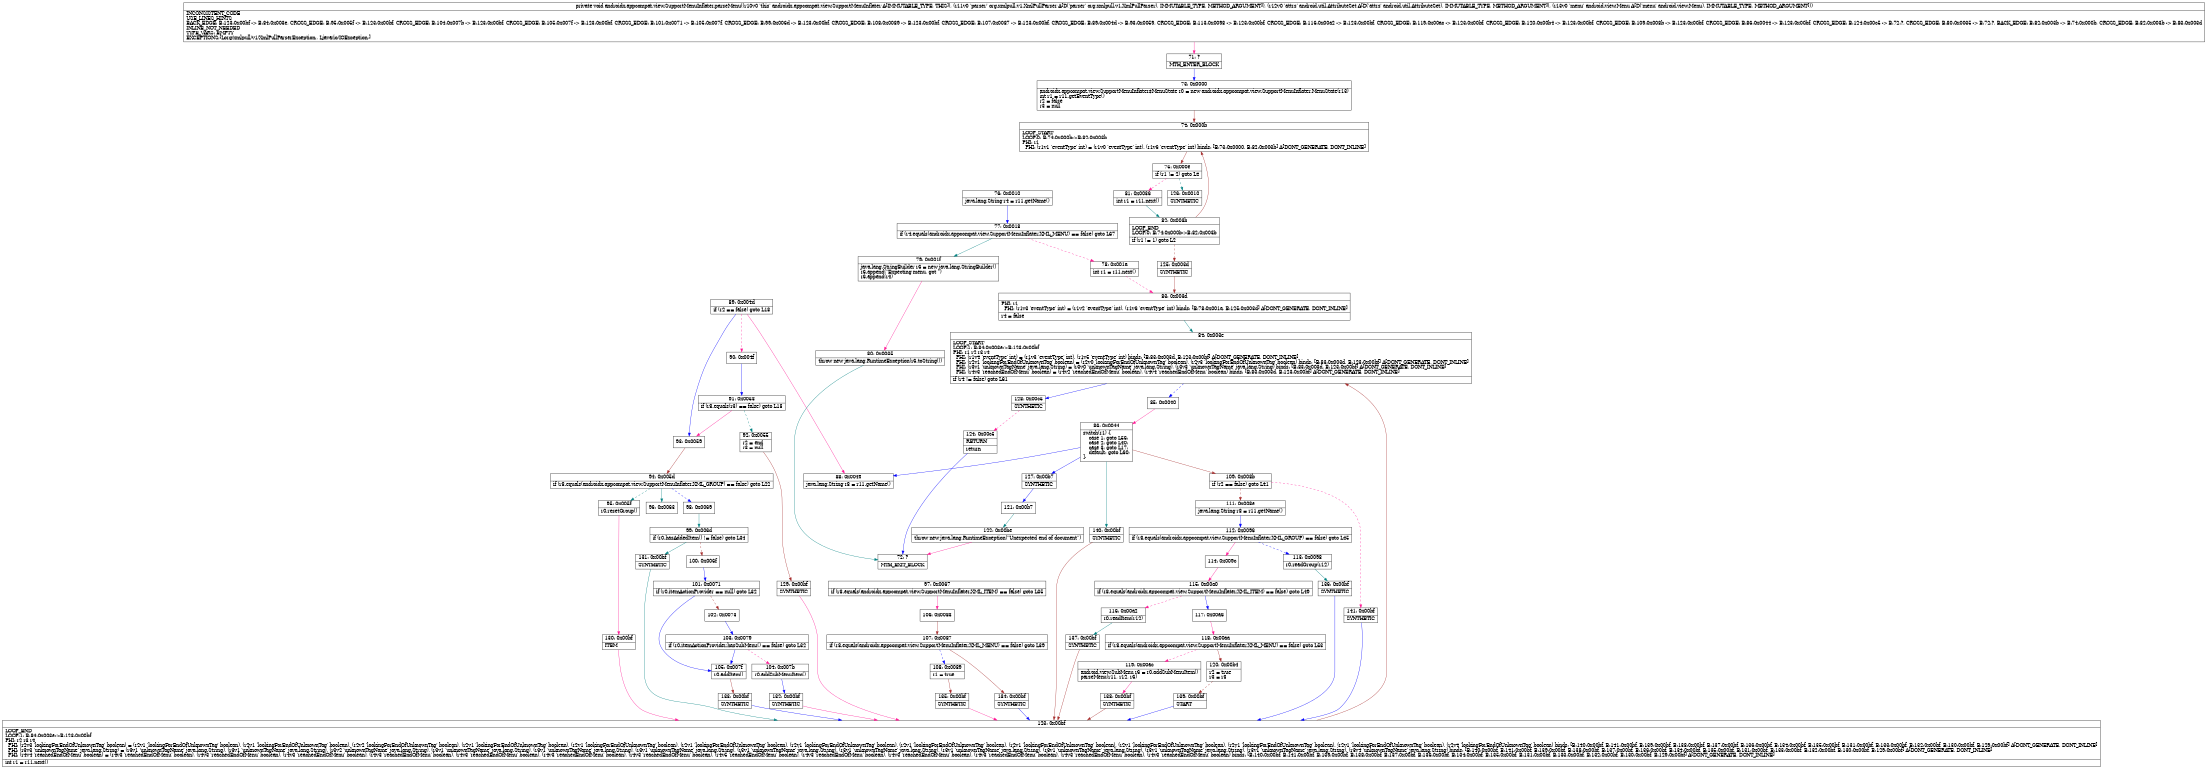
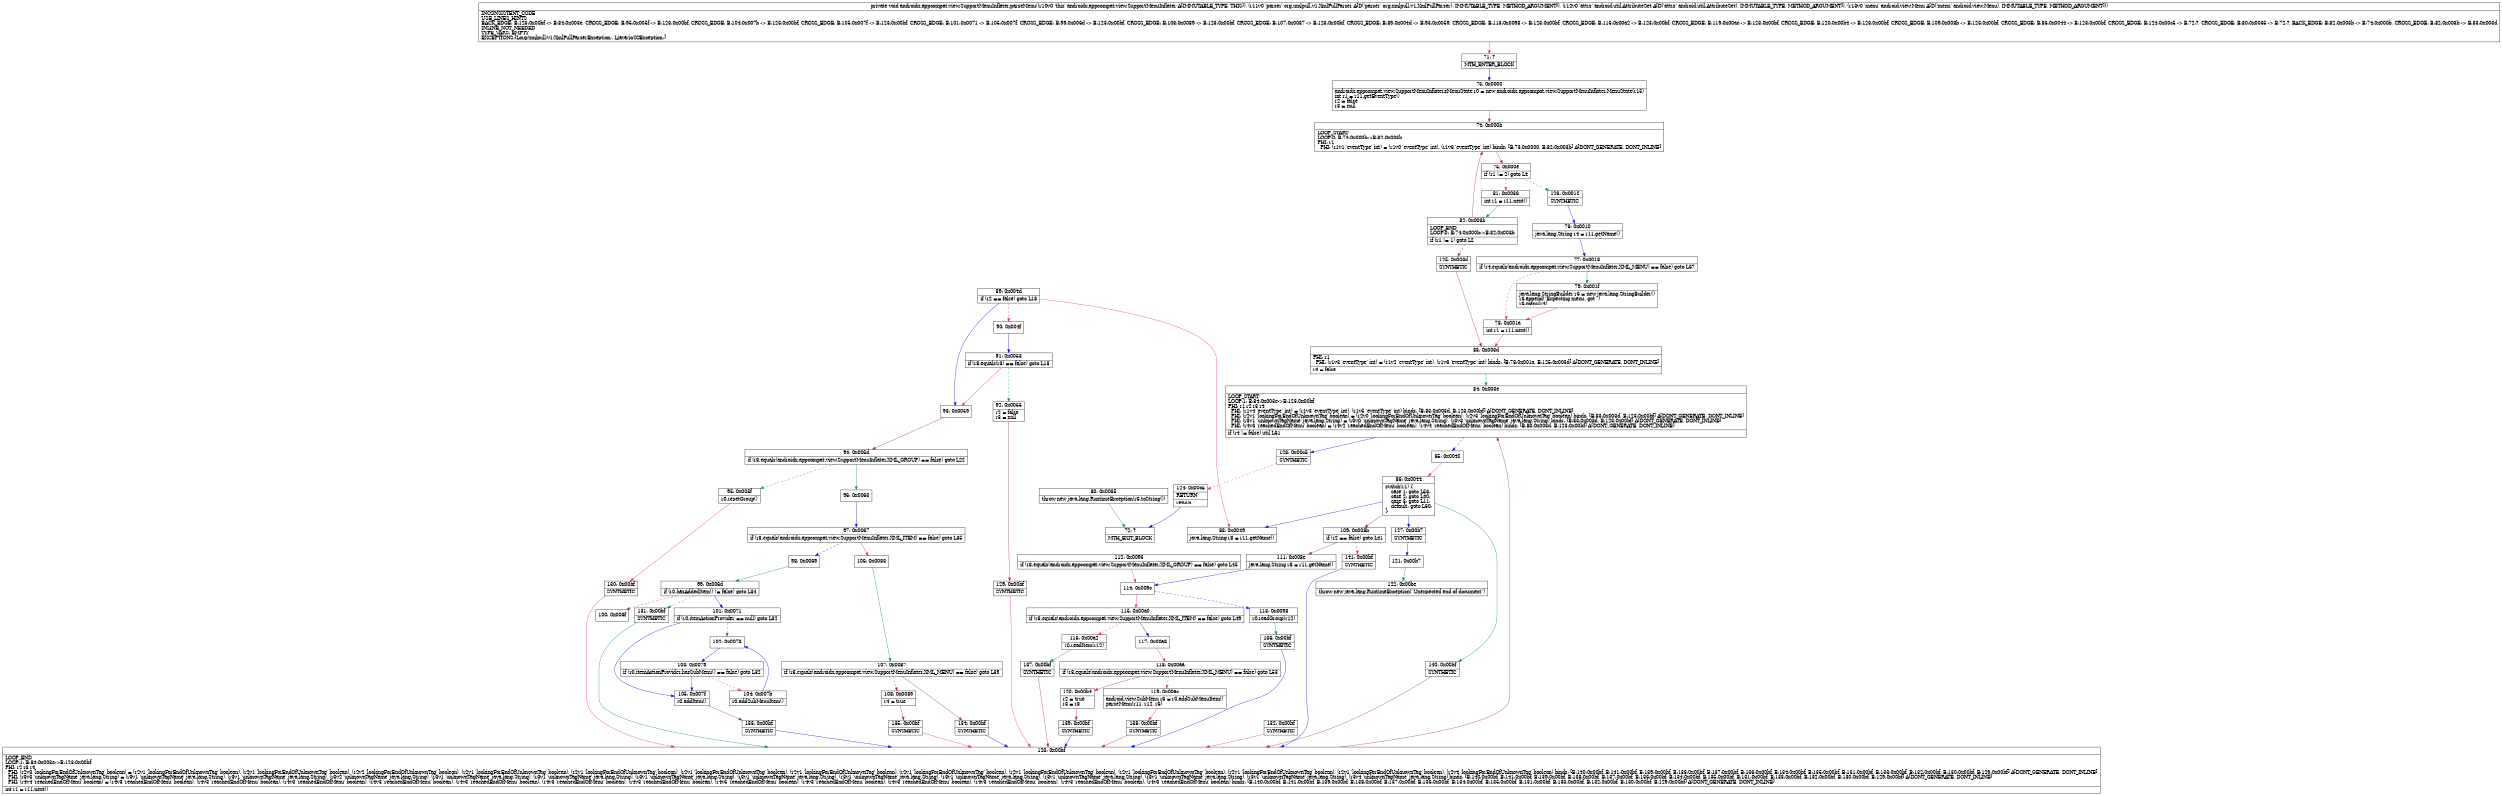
  digraph {
    node [shape=record]
    edge [color=blue]
    n1 [label="{71\:\ ?|MTH_ENTER_BLOCK\l}"]
    n2 [label="{73\:\ 0x0000|androidx.appcompat.view.SupportMenuInflater$MenuState r0 = new androidx.appcompat.view.SupportMenuInflater.MenuState(r13)\lint r1 = r11.getEventType()\lr2 = false\lr3 = null\l}"]
    n3 [label="{74\:\ 0x000b|LOOP_START\lLOOP:0: B:74:0x000b\-\>B:82:0x003b\lPHI: r1 \l  PHI: (r1v1 'eventType' int) = (r1v0 'eventType' int), (r1v6 'eventType' int) binds: [B:73:0x0000, B:82:0x003b] A[DONT_GENERATE, DONT_INLINE]\l}"]
    n4 [label="{75\:\ 0x000e|if (r1 != 2) goto L4\l}"]
    n5 [label="{81\:\ 0x0036|int r1 = r11.next()\l}"]
    n6 [label="{126\:\ 0x0010|SYNTHETIC\l}"]
    n7 [label="{82\:\ 0x003b|LOOP_END\lLOOP:0: B:74:0x000b\-\>B:82:0x003b\l|if (r1 != 1) goto L2\l}"]
    n8 [label="{76\:\ 0x0010|java.lang.String r4 = r11.getName()\l}"]
    n9 [label="{125\:\ 0x003d|SYNTHETIC\l}"]
    n10 [label="{83\:\ 0x003d|PHI: r1 \l  PHI: (r1v3 'eventType' int) = (r1v2 'eventType' int), (r1v6 'eventType' int) binds: [B:78:0x001a, B:125:0x003d] A[DONT_GENERATE, DONT_INLINE]\l|r4 = false\l}"]
-   n11 [label="{84\:\ 0x003e|LOOP_START\lLOOP:1: B:84:0x003e\-\>B:123:0x00bf\lPHI: r1 r2 r3 r4 \l  PHI: (r1v4 'eventType' int) = (r1v3 'eventType' int), (r1v5 'eventType' int) binds: [B:83:0x003d, B:123:0x00bf] A[DONT_GENERATE, DONT_INLINE]\l  PHI: (r2v1 'lookingForEndOfUnknownTag' boolean) = (r2v0 'lookingForEndOfUnknownTag' boolean), (r2v3 'lookingForEndOfUnknownTag' boolean) binds: [B:83:0x003d, B:123:0x00bf] A[DONT_GENERATE, DONT_INLINE]\l  PHI: (r3v1 'unknownTagName' java.lang.String) = (r3v0 'unknownTagName' java.lang.String), (r3v3 'unknownTagName' java.lang.String) binds: [B:83:0x003d, B:123:0x00bf] A[DONT_GENERATE, DONT_INLINE]\l  PHI: (r4v3 'reachedEndOfMenu' boolean) = (r4v2 'reachedEndOfMenu' boolean), (r4v4 'reachedEndOfMenu' boolean) binds: [B:83:0x003d, B:123:0x00bf] A[DONT_GENERATE, DONT_INLINE]\l|if (r4 != false) goto L61\l}"]
+   n11 [label="{84\:\ 0x003e|LOOP_START\lLOOP:1: B:84:0x003e\-\>B:123:0x00bf\lPHI: r1 r2 r3 r4 \l  PHI: (r1v4 'eventType' int) = (r1v3 'eventType' int), (r1v5 'eventType' int) binds: [B:83:0x003d, B:123:0x00bf] A[DONT_GENERATE, DONT_INLINE]\l  PHI: (r2v1 'lookingForEndOfUnknownTag' boolean) = (r2v0 'lookingForEndOfUnknownTag' boolean), (r2v3 'lookingForEndOfUnknownTag' boolean) binds: [B:83:0x003d, B:123:0x00bf] A[DONT_GENERATE, DONT_INLINE]\l  PHI: (r3v1 'unknownTagName' java.lang.String) = (r3v0 'unknownTagName' java.lang.String), (r3v3 'unknownTagName' java.lang.String) binds: [B:83:0x003d, B:123:0x00bf] A[DONT_GENERATE, DONT_INLINE]\l  PHI: (r4v3 'reachedEndOfMenu' boolean) = (r4v2 'reachedEndOfMenu' boolean), (r4v4 'reachedEndOfMenu' boolean) binds: [B:83:0x003d, B:123:0x00bf] A[DONT_GENERATE, DONT_INLINE]\l|if (r4 != false) util L61\l}"]
    n12 [label="{85\:\ 0x0040}"]
    n13 [label="{128\:\ 0x00c5|SYNTHETIC\l}"]
-   n14 [label="{86\:\ 0x0044|switch(r1) \{\l    case 1: goto L56;\l    case 2: goto L40;\l    case 3: goto L17;\l    default: goto L60;\l\}\l}"]
+   n14 [label="{86\:\ 0x0044|switch(r1) \{\l    case 1: goto L56;\l    case 2: goto L40;\l    case 3: goto L11;\l    default: goto L60;\l\}\l}"]
    n15 [label="{124\:\ 0x00c5|RETURN\l|return\l}"]
    n16 [label="{88\:\ 0x0049|java.lang.String r8 = r11.getName()\l}"]
    n17 [label="{109\:\ 0x008b|if (r2 == false) goto L41\l}"]
    n18 [label="{127\:\ 0x00b7|SYNTHETIC\l}"]
    n19 [label="{140\:\ 0x00bf|SYNTHETIC\l}"]
    n20 [label="{111\:\ 0x008e|java.lang.String r8 = r11.getName()\l}"]
    n21 [label="{141\:\ 0x00bf|SYNTHETIC\l}"]
    n22 [label="{121\:\ 0x00b7}"]
    n23 [label="{123\:\ 0x00bf|LOOP_END\lLOOP:1: B:84:0x003e\-\>B:123:0x00bf\lPHI: r2 r3 r4 \l  PHI: (r2v3 'lookingForEndOfUnknownTag' boolean) = (r2v1 'lookingForEndOfUnknownTag' boolean), (r2v1 'lookingForEndOfUnknownTag' boolean), (r2v2 'lookingForEndOfUnknownTag' boolean), (r2v1 'lookingForEndOfUnknownTag' boolean), (r2v1 'lookingForEndOfUnknownTag' boolean), (r2v1 'lookingForEndOfUnknownTag' boolean), (r2v1 'lookingForEndOfUnknownTag' boolean), (r2v1 'lookingForEndOfUnknownTag' boolean), (r2v1 'lookingForEndOfUnknownTag' boolean), (r2v1 'lookingForEndOfUnknownTag' boolean), (r2v1 'lookingForEndOfUnknownTag' boolean), (r2v1 'lookingForEndOfUnknownTag' boolean), (r2v4 'lookingForEndOfUnknownTag' boolean) binds: [B:140:0x00bf, B:141:0x00bf, B:139:0x00bf, B:138:0x00bf, B:137:0x00bf, B:136:0x00bf, B:134:0x00bf, B:135:0x00bf, B:131:0x00bf, B:133:0x00bf, B:132:0x00bf, B:130:0x00bf, B:129:0x00bf] A[DONT_GENERATE, DONT_INLINE]\l  PHI: (r3v3 'unknownTagName' java.lang.String) = (r3v1 'unknownTagName' java.lang.String), (r3v1 'unknownTagName' java.lang.String), (r3v2 'unknownTagName' java.lang.String), (r3v1 'unknownTagName' java.lang.String), (r3v1 'unknownTagName' java.lang.String), (r3v1 'unknownTagName' java.lang.String), (r3v1 'unknownTagName' java.lang.String), (r3v1 'unknownTagName' java.lang.String), (r3v1 'unknownTagName' java.lang.String), (r3v1 'unknownTagName' java.lang.String), (r3v1 'unknownTagName' java.lang.String), (r3v1 'unknownTagName' java.lang.String), (r3v4 'unknownTagName' java.lang.String) binds: [B:140:0x00bf, B:141:0x00bf, B:139:0x00bf, B:138:0x00bf, B:137:0x00bf, B:136:0x00bf, B:134:0x00bf, B:135:0x00bf, B:131:0x00bf, B:133:0x00bf, B:132:0x00bf, B:130:0x00bf, B:129:0x00bf] A[DONT_GENERATE, DONT_INLINE]\l  PHI: (r4v4 'reachedEndOfMenu' boolean) = (r4v3 'reachedEndOfMenu' boolean), (r4v3 'reachedEndOfMenu' boolean), (r4v3 'reachedEndOfMenu' boolean), (r4v3 'reachedEndOfMenu' boolean), (r4v3 'reachedEndOfMenu' boolean), (r4v3 'reachedEndOfMenu' boolean), (r4v3 'reachedEndOfMenu' boolean), (r4v5 'reachedEndOfMenu' boolean), (r4v3 'reachedEndOfMenu' boolean), (r4v3 'reachedEndOfMenu' boolean), (r4v3 'reachedEndOfMenu' boolean), (r4v3 'reachedEndOfMenu' boolean), (r4v3 'reachedEndOfMenu' boolean) binds: [B:140:0x00bf, B:141:0x00bf, B:139:0x00bf, B:138:0x00bf, B:137:0x00bf, B:136:0x00bf, B:134:0x00bf, B:135:0x00bf, B:131:0x00bf, B:133:0x00bf, B:132:0x00bf, B:130:0x00bf, B:129:0x00bf] A[DONT_GENERATE, DONT_INLINE]\l|int r1 = r11.next()\l}"]
    n24 [label="{89\:\ 0x004d|if (r2 == false) goto L18\l}"]
    n25 [label="{90\:\ 0x004f}"]
    n26 [label="{93\:\ 0x0059}"]
    n27 [label="{91\:\ 0x0053|if (r8.equals(r3) == false) goto L18\l}"]
    n28 [label="{94\:\ 0x005d|if (r8.equals(androidx.appcompat.view.SupportMenuInflater.XML_GROUP) == false) goto L22\l}"]
-   n29 [label="{92\:\ 0x0055|r2 = end\lr3 = null\l}"]
+   n29 [label="{92\:\ 0x0055|r2 = false\lr3 = null\l}"]
    n30 [label="{129\:\ 0x00bf|SYNTHETIC\l}"]
    n31 [label="{95\:\ 0x005f|r0.resetGroup()\l}"]
    n32 [label="{96\:\ 0x0063}"]
-   n33 [label="{130\:\ 0x00bf|ITEM\l}"]
+   n33 [label="{130\:\ 0x00bf|SYNTHETIC\l}"]
    n34 [label="{97\:\ 0x0067|if (r8.equals(androidx.appcompat.view.SupportMenuInflater.XML_ITEM) == false) goto L35\l}"]
    n35 [label="{98\:\ 0x0069}"]
    n36 [label="{106\:\ 0x0083}"]
    n37 [label="{99\:\ 0x006d|if (r0.hasAddedItem() != false) goto L34\l}"]
    n38 [label="{107\:\ 0x0087|if (r8.equals(androidx.appcompat.view.SupportMenuInflater.XML_MENU) == false) goto L39\l}"]
    n39 [label="{100\:\ 0x006f}"]
    n40 [label="{131\:\ 0x00bf|SYNTHETIC\l}"]
    n41 [label="{101\:\ 0x0071|if (r0.itemActionProvider == null) goto L32\l}"]
    n42 [label="{102\:\ 0x0073}"]
    n43 [label="{105\:\ 0x007f|r0.addItem()\l}"]
    n44 [label="{103\:\ 0x0079|if (r0.itemActionProvider.hasSubMenu() == false) goto L32\l}"]
    n45 [label="{133\:\ 0x00bf|SYNTHETIC\l}"]
    n46 [label="{104\:\ 0x007b|r0.addSubMenuItem()\l}"]
    n47 [label="{132\:\ 0x00bf|SYNTHETIC\l}"]
-   n48 [label="{108\:\ 0x0089|r1 = true\l}"]
+   n48 [label="{108\:\ 0x0089|r4 = true\l}"]
    n49 [label="{134\:\ 0x00bf|SYNTHETIC\l}"]
    n50 [label="{135\:\ 0x00bf|SYNTHETIC\l}"]
    n51 [label="{112\:\ 0x0096|if (r8.equals(androidx.appcompat.view.SupportMenuInflater.XML_GROUP) == false) goto L45\l}"]
    n52 [label="{113\:\ 0x0098|r0.readGroup(r12)\l}"]
    n53 [label="{114\:\ 0x009c}"]
    n54 [label="{136\:\ 0x00bf|SYNTHETIC\l}"]
    n55 [label="{115\:\ 0x00a0|if (r8.equals(androidx.appcompat.view.SupportMenuInflater.XML_ITEM) == false) goto L49\l}"]
    n56 [label="{116\:\ 0x00a2|r0.readItem(r12)\l}"]
    n57 [label="{117\:\ 0x00a6}"]
    n58 [label="{137\:\ 0x00bf|SYNTHETIC\l}"]
    n59 [label="{118\:\ 0x00aa|if (r8.equals(androidx.appcompat.view.SupportMenuInflater.XML_MENU) == false) goto L53\l}"]
    n60 [label="{119\:\ 0x00ac|android.view.SubMenu r6 = r0.addSubMenuItem()\lparseMenu(r11, r12, r6)\l}"]
    n61 [label="{120\:\ 0x00b4|r2 = true\lr3 = r8\l}"]
    n62 [label="{138\:\ 0x00bf|SYNTHETIC\l}"]
-   n63 [label="{139\:\ 0x00bf|START\l}"]
+   n63 [label="{139\:\ 0x00bf|SYNTHETIC\l}"]
    n64 [label="{122\:\ 0x00be|throw new java.lang.RuntimeException(\"Unexpected end of document\")\l}"]
    n65 [label="{72\:\ ?|MTH_EXIT_BLOCK\l}"]
    n66 [label="{77\:\ 0x0018|if (r4.equals(androidx.appcompat.view.SupportMenuInflater.XML_MENU) == false) goto L67\l}"]
    n67 [label="{78\:\ 0x001a|int r1 = r11.next()\l}"]
-   n68 [label="{79\:\ 0x001f|java.lang.StringBuilder r6 = new java.lang.StringBuilder()\lr6.append(\"Expecting menu, got \")\lr6.append(r4)\l}"]
+   n68 [label="{79\:\ 0x001f|java.lang.StringBuilder r6 = new java.lang.StringBuilder()\lr6.append(\"Expecting menu, got \")\lr6.menu(r4)\l}"]
    n69 [label="{80\:\ 0x0035|throw new java.lang.RuntimeException(r6.toString())\l}"]
    n70 [label="{private void androidx.appcompat.view.SupportMenuInflater.parseMenu((r10v0 'this' androidx.appcompat.view.SupportMenuInflater A[IMMUTABLE_TYPE, THIS]), (r11v0 'parser' org.xmlpull.v1.XmlPullParser A[D('parser' org.xmlpull.v1.XmlPullParser), IMMUTABLE_TYPE, METHOD_ARGUMENT]), (r12v0 'attrs' android.util.AttributeSet A[D('attrs' android.util.AttributeSet), IMMUTABLE_TYPE, METHOD_ARGUMENT]), (r13v0 'menu' android.view.Menu A[D('menu' android.view.Menu), IMMUTABLE_TYPE, METHOD_ARGUMENT]))  | INCONSISTENT_CODE\lUSE_LINES_HINTS\lBACK_EDGE: B:123:0x00bf \-\> B:84:0x003e, CROSS_EDGE: B:95:0x005f \-\> B:123:0x00bf, CROSS_EDGE: B:104:0x007b \-\> B:123:0x00bf, CROSS_EDGE: B:105:0x007f \-\> B:123:0x00bf, CROSS_EDGE: B:101:0x0071 \-\> B:105:0x007f, CROSS_EDGE: B:99:0x006d \-\> B:123:0x00bf, CROSS_EDGE: B:108:0x0089 \-\> B:123:0x00bf, CROSS_EDGE: B:107:0x0087 \-\> B:123:0x00bf, CROSS_EDGE: B:89:0x004d \-\> B:93:0x0059, CROSS_EDGE: B:113:0x0098 \-\> B:123:0x00bf, CROSS_EDGE: B:116:0x00a2 \-\> B:123:0x00bf, CROSS_EDGE: B:119:0x00ac \-\> B:123:0x00bf, CROSS_EDGE: B:120:0x00b4 \-\> B:123:0x00bf, CROSS_EDGE: B:109:0x008b \-\> B:123:0x00bf, CROSS_EDGE: B:86:0x0044 \-\> B:123:0x00bf, CROSS_EDGE: B:124:0x00c5 \-\> B:72:?, CROSS_EDGE: B:80:0x0035 \-\> B:72:?, BACK_EDGE: B:82:0x003b \-\> B:74:0x000b, CROSS_EDGE: B:82:0x003b \-\> B:83:0x003d\lINLINE_NOT_NEEDED\lTYPE_VARS: EMPTY\lEXCEPTIONS:[Lorg\/xmlpull\/v1\/XmlPullParserException;, Ljava\/io\/IOException;]\l}"]
    n1 -> n2
    n2 -> n3 [color=brown]
    n3 -> n4 [color=brown]
    n4 -> n5 [color=deeppink style=dashed]
    n4 -> n6 [color=teal style=dashed]
    n5 -> n7 [color=teal]
+   n6 -> n8
    n7 -> n3 [color=brown]
    n7 -> n9 [color=brown style=dashed]
    n8 -> n66
    n9 -> n10 [color=brown]
    n10 -> n11 [color=teal]
    n11 -> n12 [style=dashed]
    n11 -> n13
    n12 -> n14 [color=deeppink]
    n13 -> n15 [color=deeppink style=dashed]
    n14 -> n16
    n14 -> n17 [color=brown]
    n14 -> n18
    n14 -> n19 [color=teal]
    n15 -> n65
-   n17 -> n20 [color=brown style=dashed]
+   n17 -> n20 [color=brown]
    n17 -> n21 [color=deeppink style=dashed]
    n18 -> n22
    n19 -> n23 [color=brown]
-   n20 -> n51
+   n20 -> n53
    n21 -> n23
    n22 -> n64 [color=teal]
    n23 -> n11 [color=brown]
    n24 -> n16 [color=deeppink]
    n24 -> n25 [color=deeppink style=dashed]
    n24 -> n26
    n25 -> n27
    n26 -> n28 [color=brown]
    n27 -> n26 [color=deeppink]
    n27 -> n29 [color=teal style=dashed]
    n28 -> n31 [color=teal style=dashed]
    n28 -> n32 [color=teal]
    n29 -> n30 [color=brown]
    n30 -> n23 [color=deeppink]
    n31 -> n33 [color=deeppink]
+   n32 -> n34
    n33 -> n23 [color=deeppink]
-   n28 -> n35 [style=dashed]
+   n34 -> n35 [style=dashed]
    n34 -> n36 [color=deeppink]
    n35 -> n37 [color=teal]
-   n36 -> n38 [color=brown]
+   n36 -> n38 [color=teal]
    n37 -> n39 [color=brown style=dashed]
-   n37 -> n40 [color=teal]
-   n38 -> n48 [style=dashed]
+   n37 -> n40 [color=teal style=dashed]
+   n38 -> n48 [color=brown style=dashed]
    n38 -> n49 [color=brown]
-   n39 -> n41
+   n37 -> n41
    n40 -> n23 [color=teal]
    n41 -> n42 [color=brown style=dashed]
    n41 -> n43
    n42 -> n44
    n43 -> n45 [color=brown]
    n44 -> n43
    n44 -> n46 [color=deeppink style=dashed]
    n45 -> n23
-   n46 -> n47
+   n46 -> n42
    n47 -> n23 [color=deeppink]
    n48 -> n50 [color=brown]
    n49 -> n23
    n50 -> n23 [color=deeppink]
-   n51 -> n52 [style=dashed]
+   n53 -> n52 [style=dashed]
    n51 -> n53 [color=deeppink]
    n52 -> n54 [color=teal]
    n53 -> n55 [color=deeppink]
    n54 -> n23
    n55 -> n56 [color=deeppink style=dashed]
    n55 -> n57
    n56 -> n58 [color=teal]
    n57 -> n59 [color=deeppink]
    n58 -> n23 [color=brown]
    n59 -> n60 [color=deeppink style=dashed]
    n59 -> n61 [color=brown]
    n60 -> n62 [color=deeppink]
-   n61 -> n63 [color=brown style=dashed]
+   n61 -> n63 [color=brown]
    n62 -> n23 [color=brown]
    n63 -> n23
-   n64 -> n65 [color=deeppink]
    n66 -> n67 [color=deeppink style=dashed]
    n66 -> n68 [color=teal]
-   n67 -> n10 [color=deeppink style=dashed]
-   n68 -> n69 [color=deeppink]
+   n67 -> n10 [color=deeppink]
+   n68 -> n67 [color=deeppink]
    n69 -> n65 [color=teal]
    n70 -> n1 [color=deeppink]
  }
